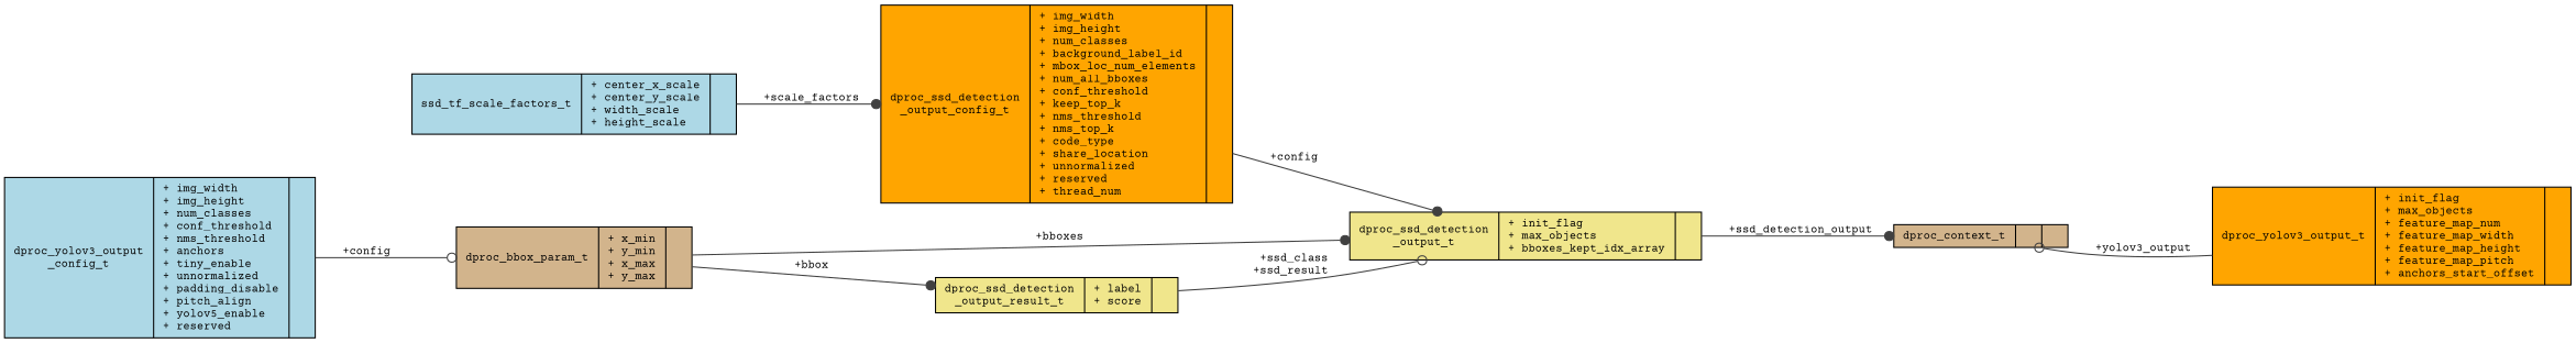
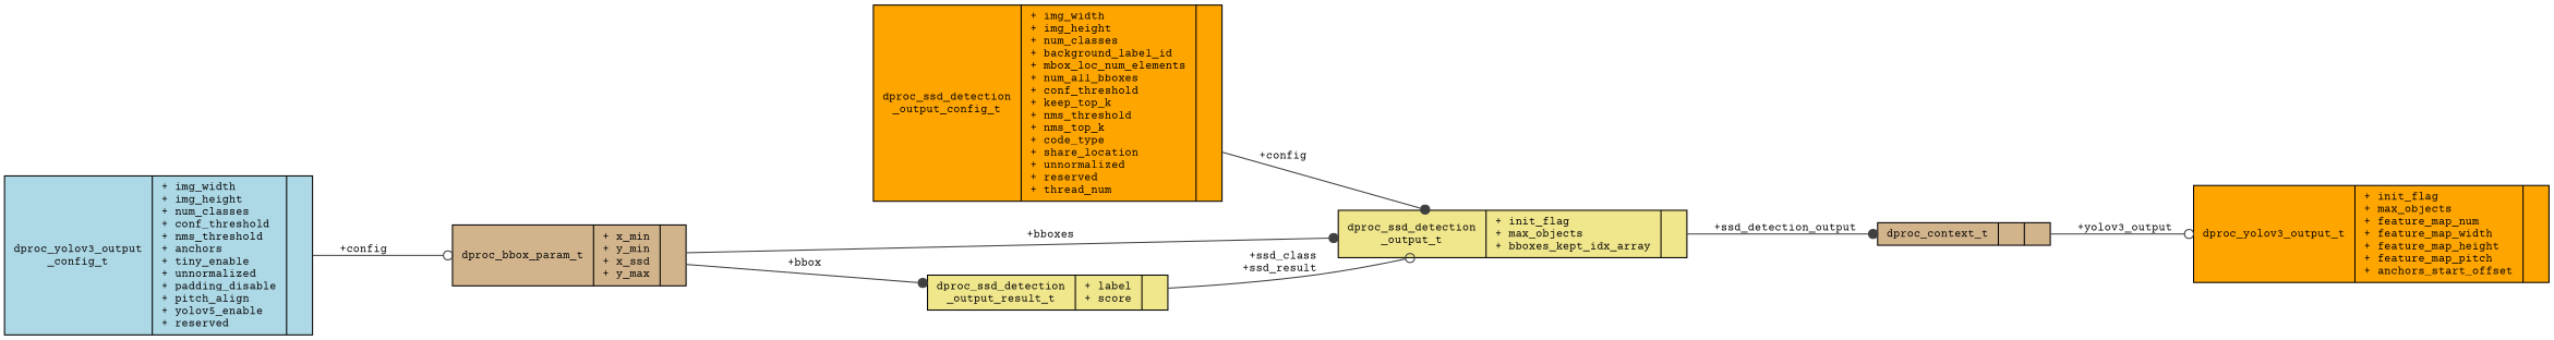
  digraph {
    fontname="Courier Prime"
    rankdir=LR
    node [color=black fillcolor=tan fontname="Courier Prime" fontsize=10 shape=record style=filled]
    edge [arrowhead=dot color=grey25 fontname="Courier Prime" fontsize=10 labelfontname=Helvetica labelfontsize=10 style=solid]
    n1 [fontcolor=black height=0.2 label="{dproc_context_t\n||}" width=0.4]
    n2 [fillcolor=khaki height=0.2 label="{dproc_ssd_detection\l_output_t\n|+ init_flag\l+ max_objects\l+ bboxes_kept_idx_array\l|}" width=0.4]
    n3 [fillcolor=orange height=0.2 label="{dproc_ssd_detection\l_output_config_t\n|+ img_width\l+ img_height\l+ num_classes\l+ background_label_id\l+ mbox_loc_num_elements\l+ num_all_bboxes\l+ conf_threshold\l+ keep_top_k\l+ nms_threshold\l+ nms_top_k\l+ code_type\l+ share_location\l+ unnormalized\l+ reserved\l+ thread_num\l|}" width=0.4]
-   n4 [fillcolor=lightblue height=0.2 label="{ssd_tf_scale_factors_t\n|+ center_x_scale\l+ center_y_scale\l+ width_scale\l+ height_scale\l|}" width=0.4]
-   n5 [height=0.2 label="{dproc_bbox_param_t\n|+ x_min\l+ y_min\l+ x_max\l+ y_max\l|}" width=0.4]
+   n5 [height=0.2 label="{dproc_bbox_param_t\n|+ x_min\l+ y_min\l+ x_ssd\l+ y_max\l|}" width=0.4]
    n6 [fillcolor=khaki height=0.2 label="{dproc_ssd_detection\l_output_result_t\n|+ label\l+ score\l|}" width=0.4]
    n7 [fillcolor=orange height=0.2 label="{dproc_yolov3_output_t\n|+ init_flag\l+ max_objects\l+ feature_map_num\l+ feature_map_width\l+ feature_map_height\l+ feature_map_pitch\l+ anchors_start_offset\l|}" width=0.4]
    n8 [fillcolor=lightblue height=0.2 label="{dproc_yolov3_output\l_config_t\n|+ img_width\l+ img_height\l+ num_classes\l+ conf_threshold\l+ nms_threshold\l+ anchors\l+ tiny_enable\l+ unnormalized\l+ padding_disable\l+ pitch_align\l+ yolov5_enable\l+ reserved\l|}" width=0.4]
    n2 -> n1 [label=" +ssd_detection_output"]
    n3 -> n2 [label=" +config"]
-   n4 -> n3 [label=" +scale_factors"]
    n5 -> n2 [label=" +bboxes"]
    n5 -> n6 [label=" +bbox"]
    n6 -> n2 [arrowhead=odot label=" +ssd_class\n+ssd_result"]
-   n7 -> n1 [arrowhead=odot label=" +yolov3_output"]
+   n1 -> n7 [arrowhead=odot label=" +yolov3_output"]
    n8 -> n5 [arrowhead=odot label=" +config"]
  }
